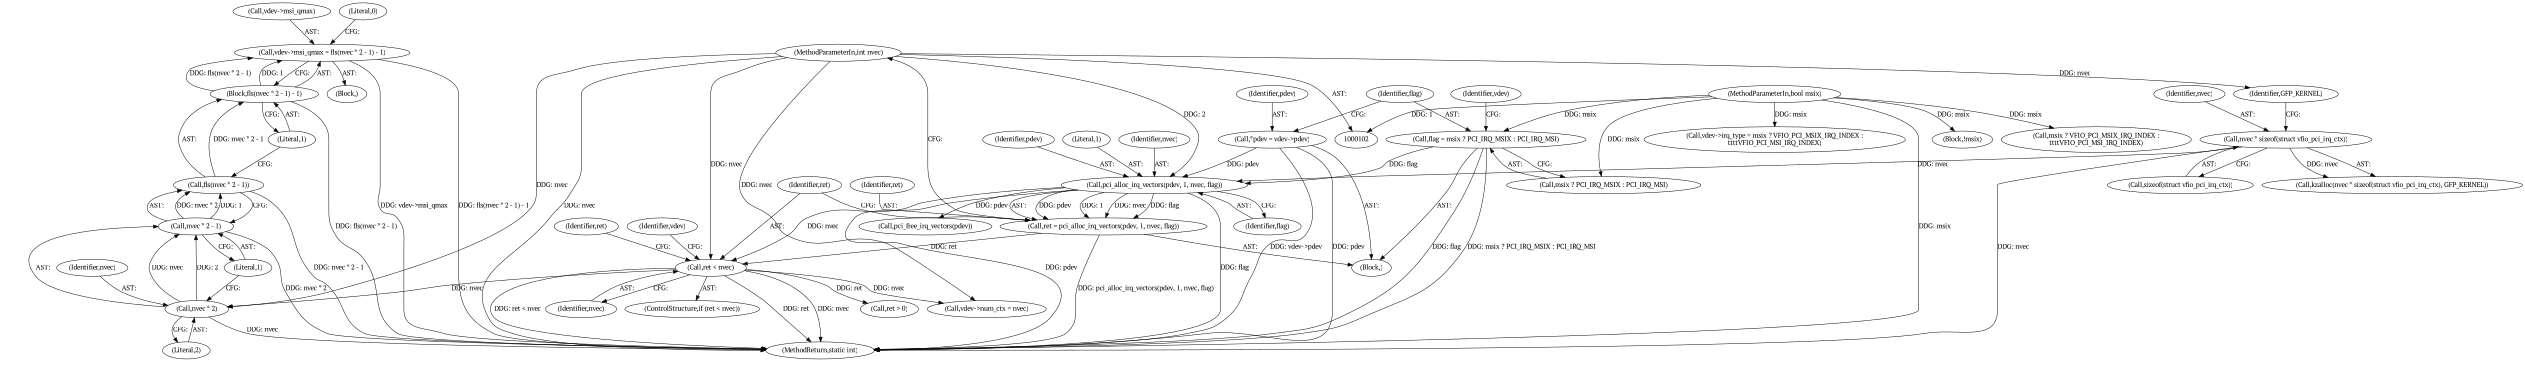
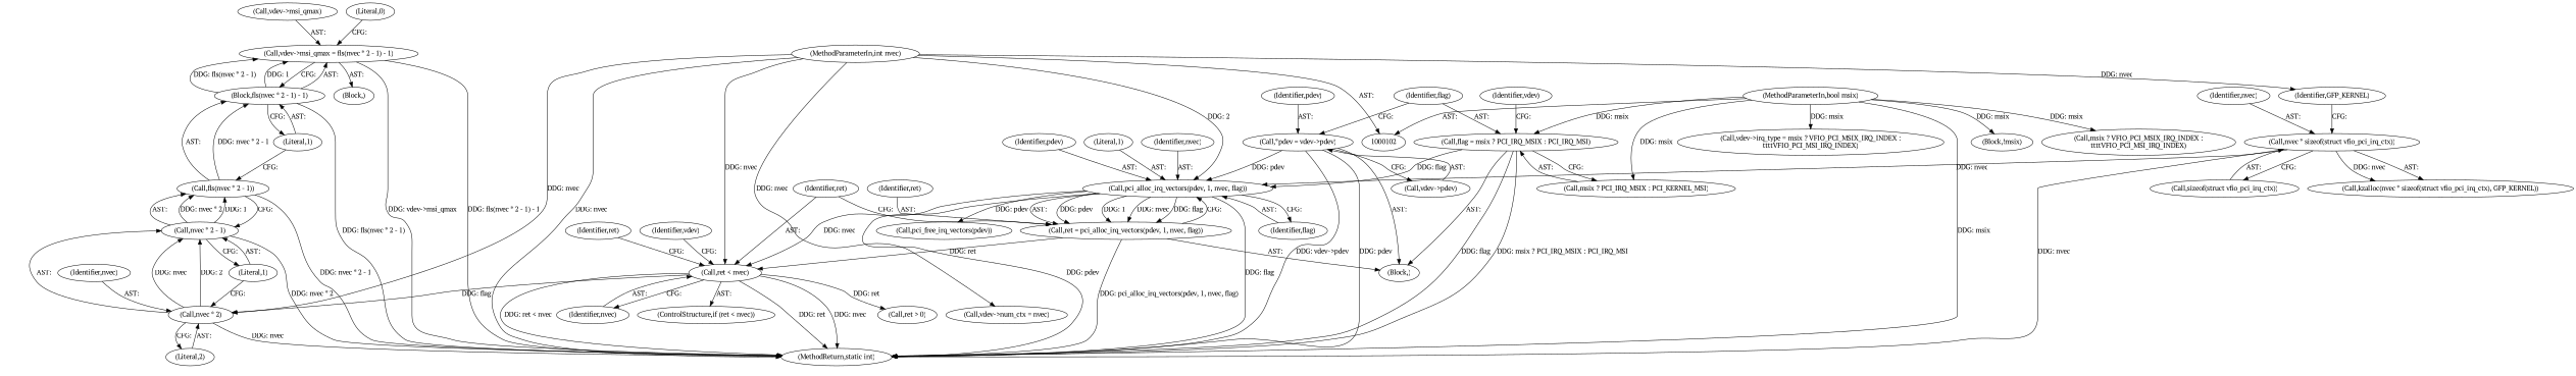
  digraph {
    fontname="PT Serif"
    node [fontname="PT Serif"]
    edge [fontname="PT Serif"]
    n1 [label="(Call,vdev->msi_qmax = fls(nvec * 2 - 1) - 1)"]
    n2 [label="(Block,fls(nvec * 2 - 1) - 1)"]
    n3 [label="(Block,)"]
    n4 [label="(MethodReturn,static int)"]
    n5 [label="(Literal,1)"]
    n6 [label="(Call,fls(nvec * 2 - 1))"]
    n7 [label="(Call,nvec * 2 - 1)"]
    n8 [label="(Literal,1)"]
    n9 [label="(Call,nvec * 2)"]
    n10 [label="(Literal,2)"]
    n11 [label="(MethodParameterIn,int nvec)"]
    n12 [label="(Call,ret < nvec)"]
    n13 [label="(Call,pci_alloc_irq_vectors(pdev, 1, nvec, flag))"]
    n14 [label="(Call,vdev->num_ctx = nvec)"]
    1000102
    n16 [label="(Identifier,GFP_KERNEL)"]
    n17 [label="(Call,ret > 0)"]
    n18 [label="(Identifier,nvec)"]
    n19 [label="(ControlStructure,if (ret < nvec))"]
    n20 [label="(Call,ret = pci_alloc_irq_vectors(pdev, 1, nvec, flag))"]
    n21 [label="(Identifier,flag)"]
    n22 [label="(Call,pci_free_irq_vectors(pdev))"]
    n23 [label="(Call,nvec * sizeof(struct vfio_pci_irq_ctx))"]
    n24 [label="(Call,sizeof(struct vfio_pci_irq_ctx))"]
    n25 [label="(Call,kzalloc(nvec * sizeof(struct vfio_pci_irq_ctx), GFP_KERNEL))"]
    n26 [label="(Block,)"]
    n27 [label="(Call,*pdev = vdev->pdev)"]
+   n28 [label="(Call,vdev->pdev)"]
    n29 [label="(Call,flag = msix ? PCI_IRQ_MSIX : PCI_IRQ_MSI)"]
-   n30 [label="(Call,msix ? PCI_IRQ_MSIX : PCI_IRQ_MSI)"]
+   n30 [label="(Call,msix ? PCI_IRQ_MSIX : PCI_KERNEL_MSI)"]
    n31 [label="(MethodParameterIn,bool msix)"]
    n32 [label="(Block,!msix)"]
    n33 [label="(Call,msix ? VFIO_PCI_MSIX_IRQ_INDEX :\n\t\t\t\tVFIO_PCI_MSI_IRQ_INDEX)"]
    n34 [label="(Call,vdev->irq_type = msix ? VFIO_PCI_MSIX_IRQ_INDEX :\n\t\t\t\tVFIO_PCI_MSI_IRQ_INDEX)"]
    n35 [label="(Call,vdev->msi_qmax)"]
    n36 [label="(Identifier,ret)"]
    n37 [label="(Identifier,nvec)"]
    n38 [label="(Literal,0)"]
    n39 [label="(Identifier,vdev)"]
    n40 [label="(Identifier,pdev)"]
    n41 [label="(Identifier,flag)"]
    n42 [label="(Identifier,nvec)"]
    n43 [label="(Identifier,pdev)"]
    n44 [label="(Identifier,vdev)"]
    n45 [label="(Identifier,nvec)"]
    n46 [label="(Literal,1)"]
    n47 [label="(Identifier,ret)"]
    n48 [label="(Identifier,ret)"]
    n1 -> n2 [label="CFG: "]
    n1 -> n3 [label="AST: "]
    n1 -> n4 [label="DDG: vdev->msi_qmax"]
    n1 -> n4 [label="DDG: fls(nvec * 2 - 1) - 1"]
    n2 -> n1 [label="AST: "]
    n2 -> n1 [label="DDG: fls(nvec * 2 - 1)"]
    n2 -> n1 [label="DDG: 1"]
    n2 -> n4 [label="DDG: fls(nvec * 2 - 1)"]
    n2 -> n5 [label="CFG: "]
    n5 -> n2 [label="AST: "]
    n5 -> n6 [label="CFG: "]
    n6 -> n2 [label="AST: "]
    n6 -> n2 [label="DDG: nvec * 2 - 1"]
    n6 -> n4 [label="DDG: nvec * 2 - 1"]
    n6 -> n7 [label="CFG: "]
    n7 -> n4 [label="DDG: nvec * 2"]
    n7 -> n6 [label="AST: "]
    n7 -> n6 [label="DDG: nvec * 2"]
    n7 -> n6 [label="DDG: 1"]
    n7 -> n8 [label="CFG: "]
    n8 -> n7 [label="AST: "]
    n8 -> n9 [label="CFG: "]
    n9 -> n4 [label="DDG: nvec"]
    n9 -> n7 [label="AST: "]
    n9 -> n7 [label="DDG: nvec"]
    n9 -> n7 [label="DDG: 2"]
    n9 -> n10 [label="CFG: "]
    n10 -> n9 [label="AST: "]
    n11 -> n4 [label="DDG: nvec"]
    n11 -> n9 [label="DDG: nvec"]
    n11 -> n12 [label="DDG: nvec"]
    n11 -> n13 [label="DDG: 2"]
    n11 -> n14 [label="DDG: nvec"]
    n11 -> 1000102 [label="AST: "]
    n11 -> n16 [label="DDG: nvec"]
    n12 -> n4 [label="DDG: ret < nvec"]
    n12 -> n4 [label="DDG: ret"]
    n12 -> n4 [label="DDG: nvec"]
-   n12 -> n9 [label="DDG: nvec"]
-   n12 -> n14 [label="DDG: nvec"]
+   n12 -> n9 [label="DDG: flag"]
    n12 -> n17 [label="DDG: ret"]
    n12 -> n18 [label="CFG: "]
    n12 -> n19 [label="AST: "]
    n13 -> n4 [label="DDG: flag"]
    n13 -> n4 [label="DDG: pdev"]
    n13 -> n12 [label="DDG: nvec"]
    n13 -> n20 [label="AST: "]
    n13 -> n20 [label="DDG: pdev"]
    n13 -> n20 [label="DDG: 1"]
    n13 -> n20 [label="DDG: nvec"]
    n13 -> n20 [label="DDG: flag"]
    n13 -> n21 [label="CFG: "]
    n13 -> n22 [label="DDG: pdev"]
    n16 -> n23 [label="CFG: "]
    n18 -> n12 [label="AST: "]
    n20 -> n4 [label="DDG: pci_alloc_irq_vectors(pdev, 1, nvec, flag)"]
    n20 -> n12 [label="DDG: ret"]
-   n20 -> n11 [label="CFG: "]
+   n20 -> n13 [label="CFG: "]
    n20 -> n26 [label="AST: "]
    n21 -> n13 [label="AST: "]
    n23 -> n4 [label="DDG: nvec"]
    n23 -> n13 [label="DDG: nvec"]
    n23 -> n24 [label="CFG: "]
    n23 -> n25 [label="AST: "]
    n23 -> n25 [label="DDG: nvec"]
    n24 -> n23 [label="AST: "]
    n27 -> n4 [label="DDG: vdev->pdev"]
    n27 -> n4 [label="DDG: pdev"]
    n27 -> n13 [label="DDG: pdev"]
    n27 -> n26 [label="AST: "]
+   n27 -> n28 [label="CFG: "]
+   n28 -> n27 [label="AST: "]
    n29 -> n4 [label="DDG: flag"]
    n29 -> n4 [label="DDG: msix ? PCI_IRQ_MSIX : PCI_IRQ_MSI"]
    n29 -> n13 [label="DDG: flag"]
    n29 -> n26 [label="AST: "]
    n29 -> n30 [label="CFG: "]
    n30 -> n29 [label="AST: "]
    n31 -> n4 [label="DDG: msix"]
-   n31 -> 1000102 [label="DDG: 1"]
+   n31 -> 1000102 [label="AST: "]
    n31 -> n29 [label="DDG: msix"]
    n31 -> n30 [label="DDG: msix"]
    n31 -> n32 [label="DDG: msix"]
    n31 -> n33 [label="DDG: msix"]
    n31 -> n34 [label="DDG: msix"]
    n35 -> n1 [label="AST: "]
    n36 -> n12 [label="AST: "]
    n36 -> n20 [label="CFG: "]
    n37 -> n13 [label="AST: "]
    n38 -> n1 [label="CFG: "]
    n39 -> n29 [label="CFG: "]
    n40 -> n27 [label="AST: "]
    n41 -> n27 [label="CFG: "]
    n41 -> n29 [label="AST: "]
    n42 -> n23 [label="AST: "]
    n43 -> n13 [label="AST: "]
    n44 -> n12 [label="CFG: "]
    n45 -> n9 [label="AST: "]
    n46 -> n13 [label="AST: "]
    n47 -> n20 [label="AST: "]
    n48 -> n12 [label="CFG: "]
  }
